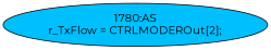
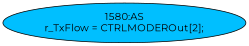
  strict digraph {
    fontname=Montserrat
-   n1 [ast="<pyverilog.vparser.ast.Assign object at 0x7fbdee057f50>" def_var="['r_TxFlow']" fillcolor=deepskyblue label="1780:AS\nr_TxFlow = CTRLMODEROut[2];" statements="[]" style=filled typ=Assign use_var="['CTRLMODEROut']" fontname=Montserrat]
+   n1 [ast="<pyverilog.vparser.ast.Assign object at 0x7fbdee057f50>" def_var="['r_TxFlow']" fillcolor=deepskyblue label="1580:AS\nr_TxFlow = CTRLMODEROut[2];" statements="[]" style=filled typ=Assign use_var="['CTRLMODEROut']" fontname=Montserrat]
  }
